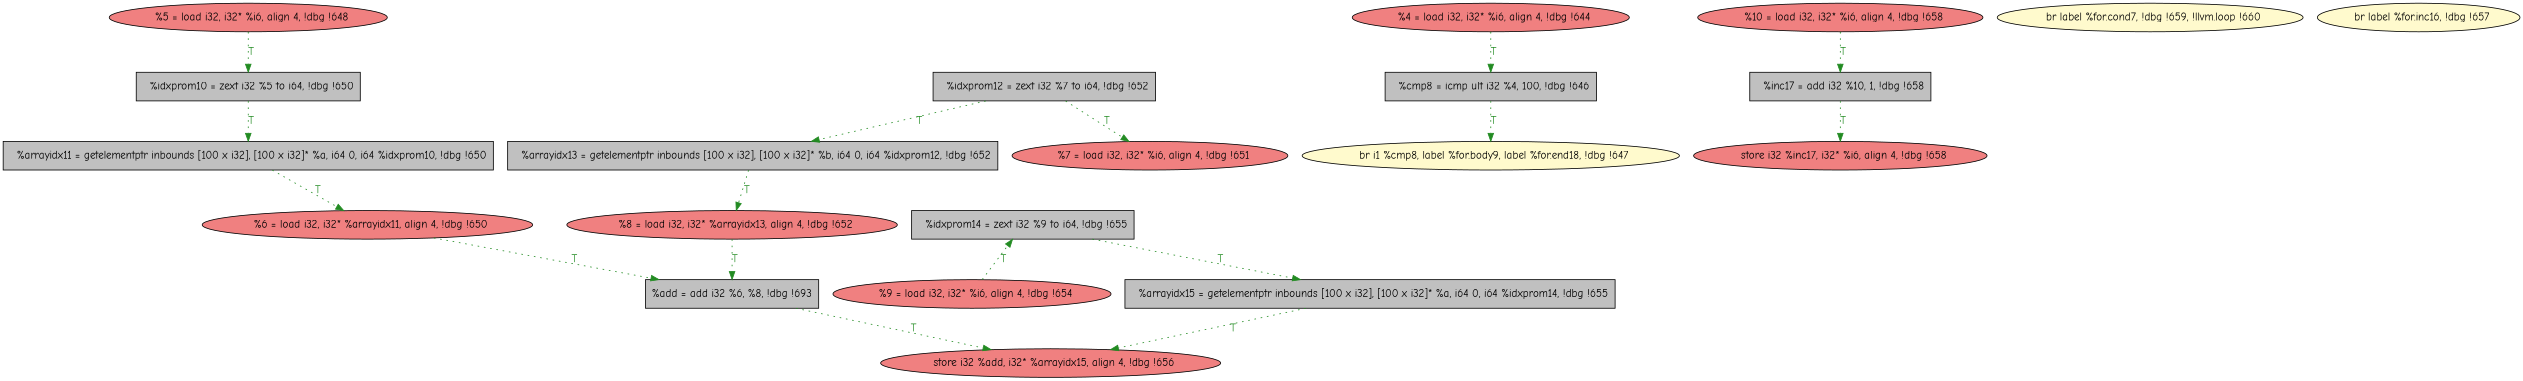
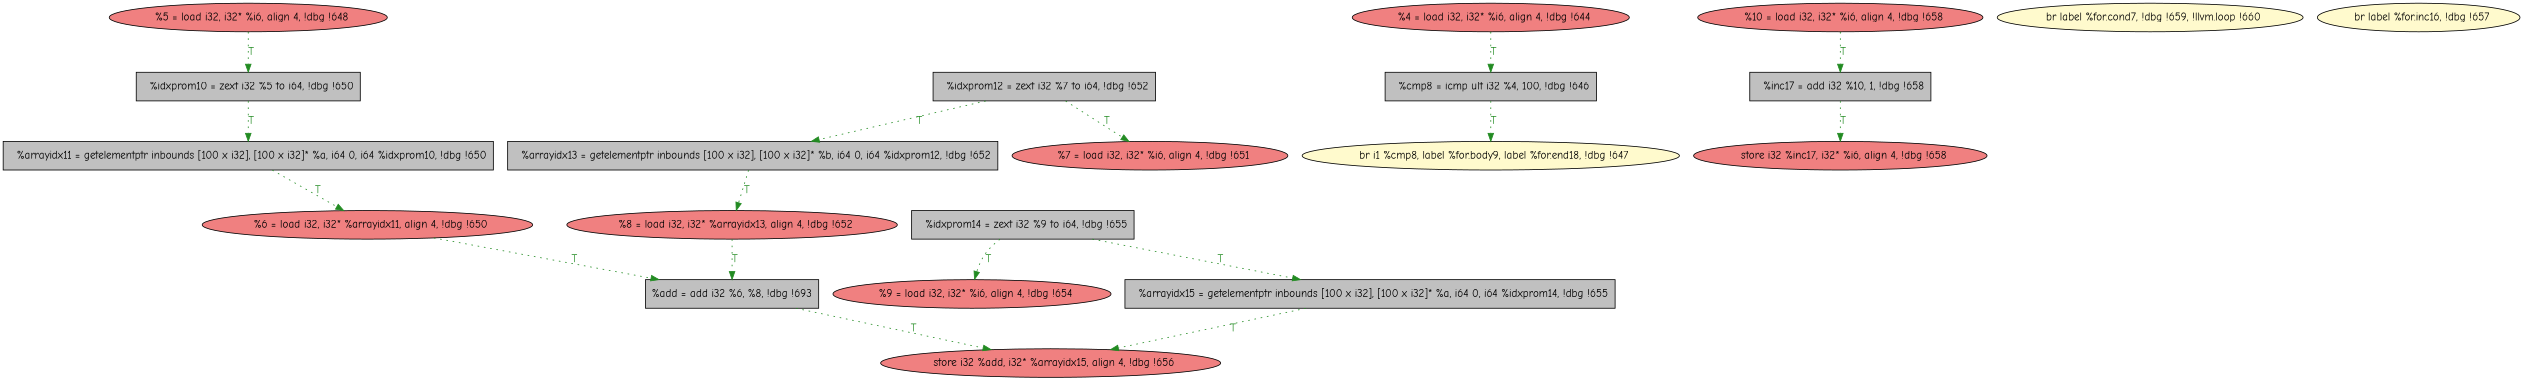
  digraph {
    fontname="Comic Neue"
    node [fillcolor=grey fontname="Comic Neue" shape=ellipse style=filled]
    edge [color=forestgreen fontcolor=forestgreen fontname="Comic Neue" style=dotted]
    n1 [label="  %arrayidx15 = getelementptr inbounds [100 x i32], [100 x i32]* %a, i64 0, i64 %idxprom14, !dbg !655" shape=rectangle]
    n2 [fillcolor=lightcoral label="  store i32 %add, i32* %arrayidx15, align 4, !dbg !656"]
    n3 [fillcolor=lightcoral label="  %9 = load i32, i32* %i6, align 4, !dbg !654"]
    n4 [label="  %idxprom14 = zext i32 %9 to i64, !dbg !655" shape=rectangle]
    n5 [fillcolor=lightcoral label="  %4 = load i32, i32* %i6, align 4, !dbg !644"]
    n6 [label="  %cmp8 = icmp ult i32 %4, 100, !dbg !646" shape=rectangle]
    n7 [fillcolor=lemonchiffon label="  br i1 %cmp8, label %for.body9, label %for.end18, !dbg !647"]
    n8 [label="  %arrayidx11 = getelementptr inbounds [100 x i32], [100 x i32]* %a, i64 0, i64 %idxprom10, !dbg !650" shape=rectangle]
    n9 [fillcolor=lightcoral label="  %6 = load i32, i32* %arrayidx11, align 4, !dbg !650"]
    n10 [label="%add = add i32 %6, %8, !dbg !693" shape=rectangle]
    n11 [fillcolor=lightcoral label="  %10 = load i32, i32* %i6, align 4, !dbg !658"]
    n12 [label="  %inc17 = add i32 %10, 1, !dbg !658" shape=rectangle]
    n13 [fillcolor=lightcoral label="  store i32 %inc17, i32* %i6, align 4, !dbg !658"]
    n14 [fillcolor=lemonchiffon label="  br label %for.cond7, !dbg !659, !llvm.loop !660"]
    n15 [label="  %idxprom10 = zext i32 %5 to i64, !dbg !650" shape=rectangle]
    n16 [fillcolor=lemonchiffon label="  br label %for.inc16, !dbg !657"]
    n17 [label="  %idxprom12 = zext i32 %7 to i64, !dbg !652" shape=rectangle]
    n18 [label="  %arrayidx13 = getelementptr inbounds [100 x i32], [100 x i32]* %b, i64 0, i64 %idxprom12, !dbg !652" shape=rectangle]
    n19 [fillcolor=lightcoral label="  %7 = load i32, i32* %i6, align 4, !dbg !651"]
    n20 [fillcolor=lightcoral label="  %8 = load i32, i32* %arrayidx13, align 4, !dbg !652"]
    n21 [fillcolor=lightcoral label="  %5 = load i32, i32* %i6, align 4, !dbg !648"]
    n1 -> n2 [label=T]
-   n3 -> n4 [label=T]
+   n4 -> n3 [label=T]
    n4 -> n1 [label=T]
    n5 -> n6 [label=T]
    n6 -> n7 [label=T]
    n8 -> n9 [label=T]
    n9 -> n10 [label=T]
    n10 -> n2 [label=T]
    n11 -> n12 [label=T]
    n12 -> n13 [label=T]
    n15 -> n8 [label=T]
    n17 -> n18 [label=T]
    n17 -> n19 [label=T]
    n18 -> n20 [label=T]
    n20 -> n10 [label=T]
    n21 -> n15 [label=T]
  }
